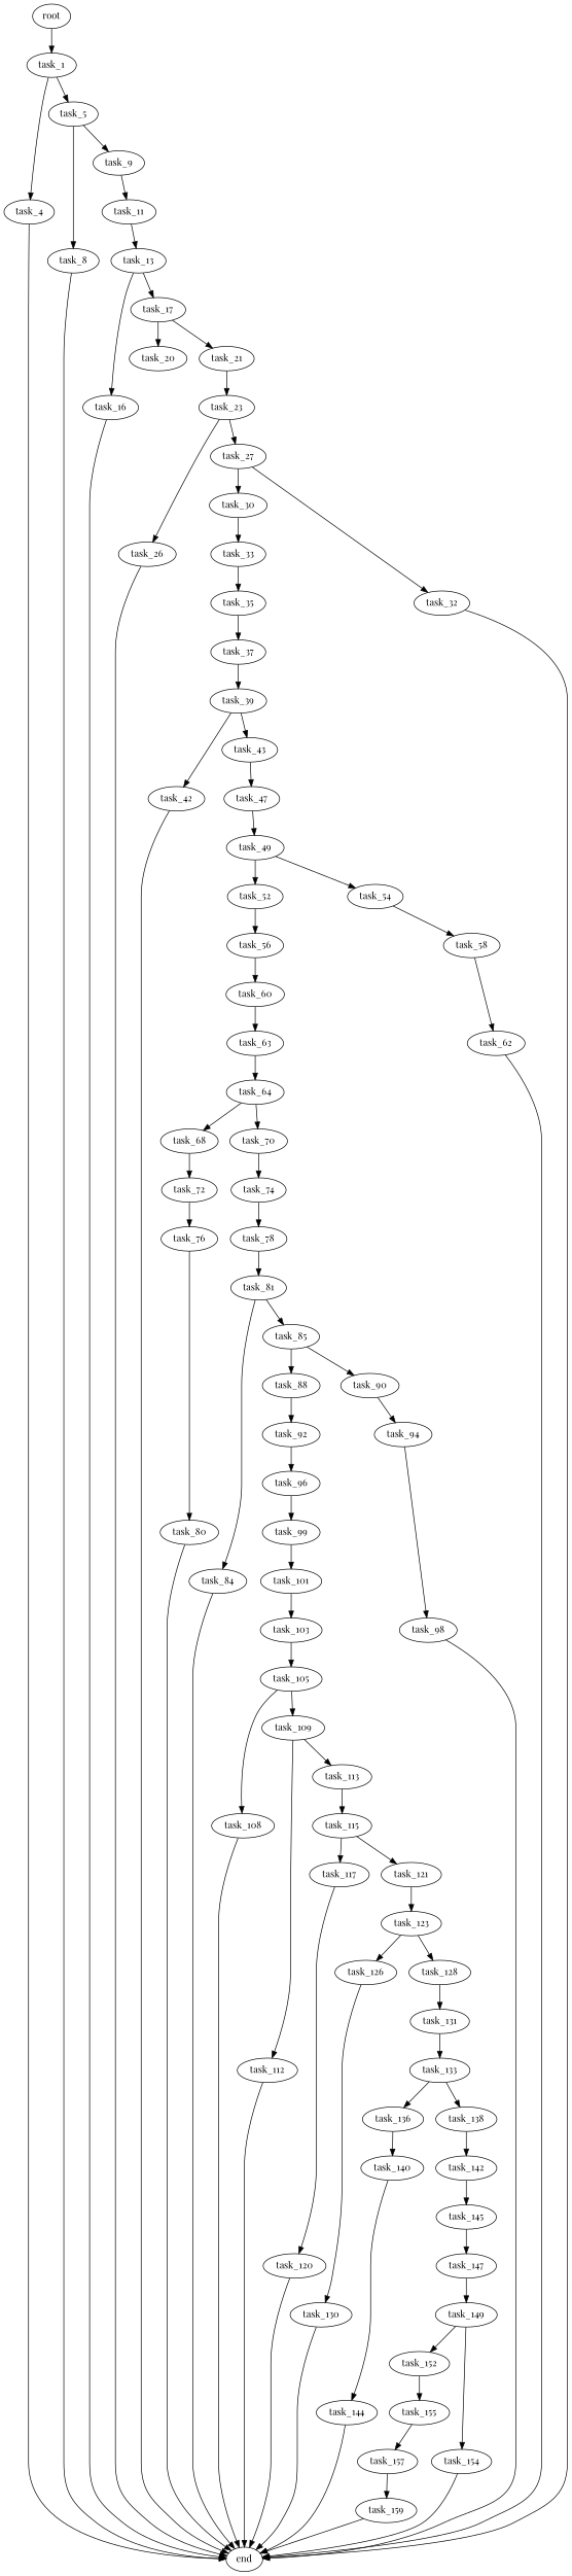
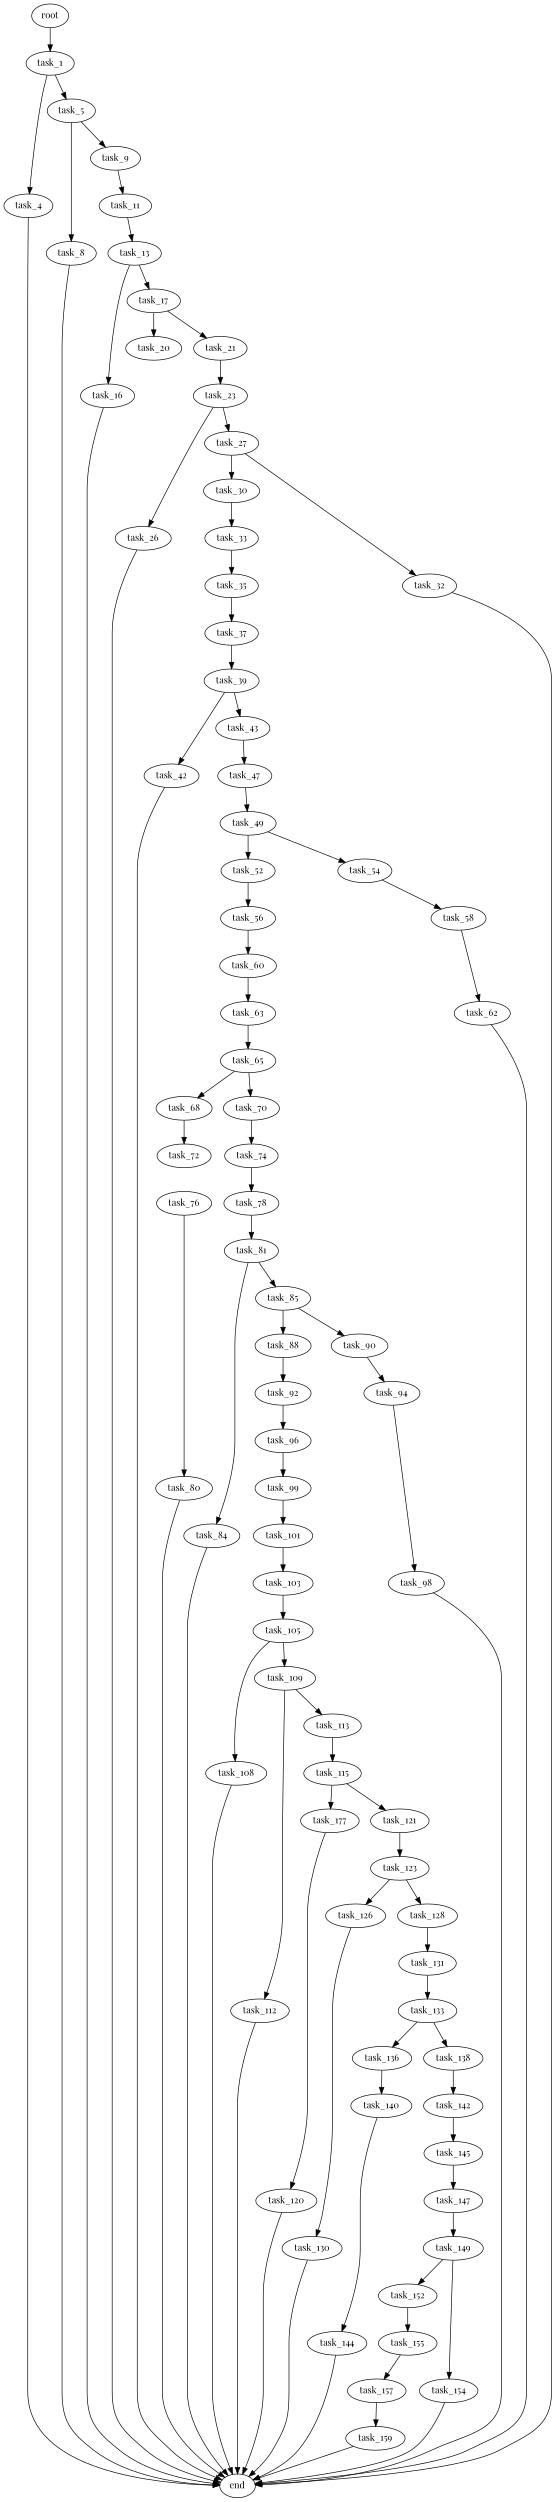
  digraph {
    fontname="Playfair Display"
    node [fontname="Playfair Display"]
    edge [fontname="Playfair Display"]
    root
    task_1
    task_4
    task_5
    end
    task_8
    task_9
    task_11
    task_13
    task_16
    task_17
    task_20
    task_21
    task_23
    task_26
    task_27
    task_30
    task_32
    task_33
    task_35
    task_37
    task_39
    task_42
    task_43
    task_47
    task_49
    task_52
    task_54
    task_56
    task_58
    task_60
    task_62
    task_63
-   task_65 [label=task_64]
+   task_65
    task_68
    task_70
    task_72
    task_74
    task_76
    task_78
    task_80
    task_81
    task_84
    task_85
    task_88
    task_90
    task_92
    task_94
    task_96
    task_98
    task_99
    task_101
    task_103
    task_105
    task_108
    task_109
    task_112
    task_113
    task_115
-   task_117
+   task_117 [label=task_177]
    task_121
    task_120
    task_123
    task_126
    task_128
    task_130
    task_131
    task_133
    task_136
    task_138
    task_140
    task_142
    task_144
    task_145
    task_147
    task_149
    task_152
    task_154
    task_155
    task_157
    task_159
    root -> task_1
    task_1 -> task_4
    task_1 -> task_5
    task_4 -> end
    task_5 -> task_8
    task_5 -> task_9
    task_8 -> end
    task_9 -> task_11
    task_11 -> task_13
    task_13 -> task_16
    task_13 -> task_17
    task_16 -> end
    task_17 -> task_20
    task_17 -> task_21
    task_21 -> task_23
    task_23 -> task_26
    task_23 -> task_27
    task_26 -> end
    task_27 -> task_30
    task_27 -> task_32
    task_30 -> task_33
    task_32 -> end
    task_33 -> task_35
    task_35 -> task_37
    task_37 -> task_39
    task_39 -> task_42
    task_39 -> task_43
    task_42 -> end
    task_43 -> task_47
    task_47 -> task_49
    task_49 -> task_52
    task_49 -> task_54
    task_52 -> task_56
    task_54 -> task_58
    task_56 -> task_60
    task_58 -> task_62
    task_60 -> task_63
    task_62 -> end
    task_63 -> task_65
    task_65 -> task_68
    task_65 -> task_70
    task_68 -> task_72
    task_70 -> task_74
-   task_72 -> task_76
    task_74 -> task_78
    task_76 -> task_80
    task_78 -> task_81
    task_80 -> end
    task_81 -> task_84
    task_81 -> task_85
    task_84 -> end
    task_85 -> task_88
    task_85 -> task_90
    task_88 -> task_92
    task_90 -> task_94
    task_92 -> task_96
    task_94 -> task_98
    task_96 -> task_99
    task_98 -> end
    task_99 -> task_101
    task_101 -> task_103
    task_103 -> task_105
    task_105 -> task_108
    task_105 -> task_109
    task_108 -> end
    task_109 -> task_112
    task_109 -> task_113
    task_112 -> end
    task_113 -> task_115
    task_115 -> task_117
    task_115 -> task_121
    task_117 -> task_120
    task_121 -> task_123
    task_120 -> end
    task_123 -> task_126
    task_123 -> task_128
    task_126 -> task_130
    task_128 -> task_131
    task_130 -> end
    task_131 -> task_133
    task_133 -> task_136
    task_133 -> task_138
    task_136 -> task_140
    task_138 -> task_142
    task_140 -> task_144
    task_142 -> task_145
    task_144 -> end
    task_145 -> task_147
    task_147 -> task_149
    task_149 -> task_152
    task_149 -> task_154
    task_152 -> task_155
    task_154 -> end
    task_155 -> task_157
    task_157 -> task_159
    task_159 -> end
  }
